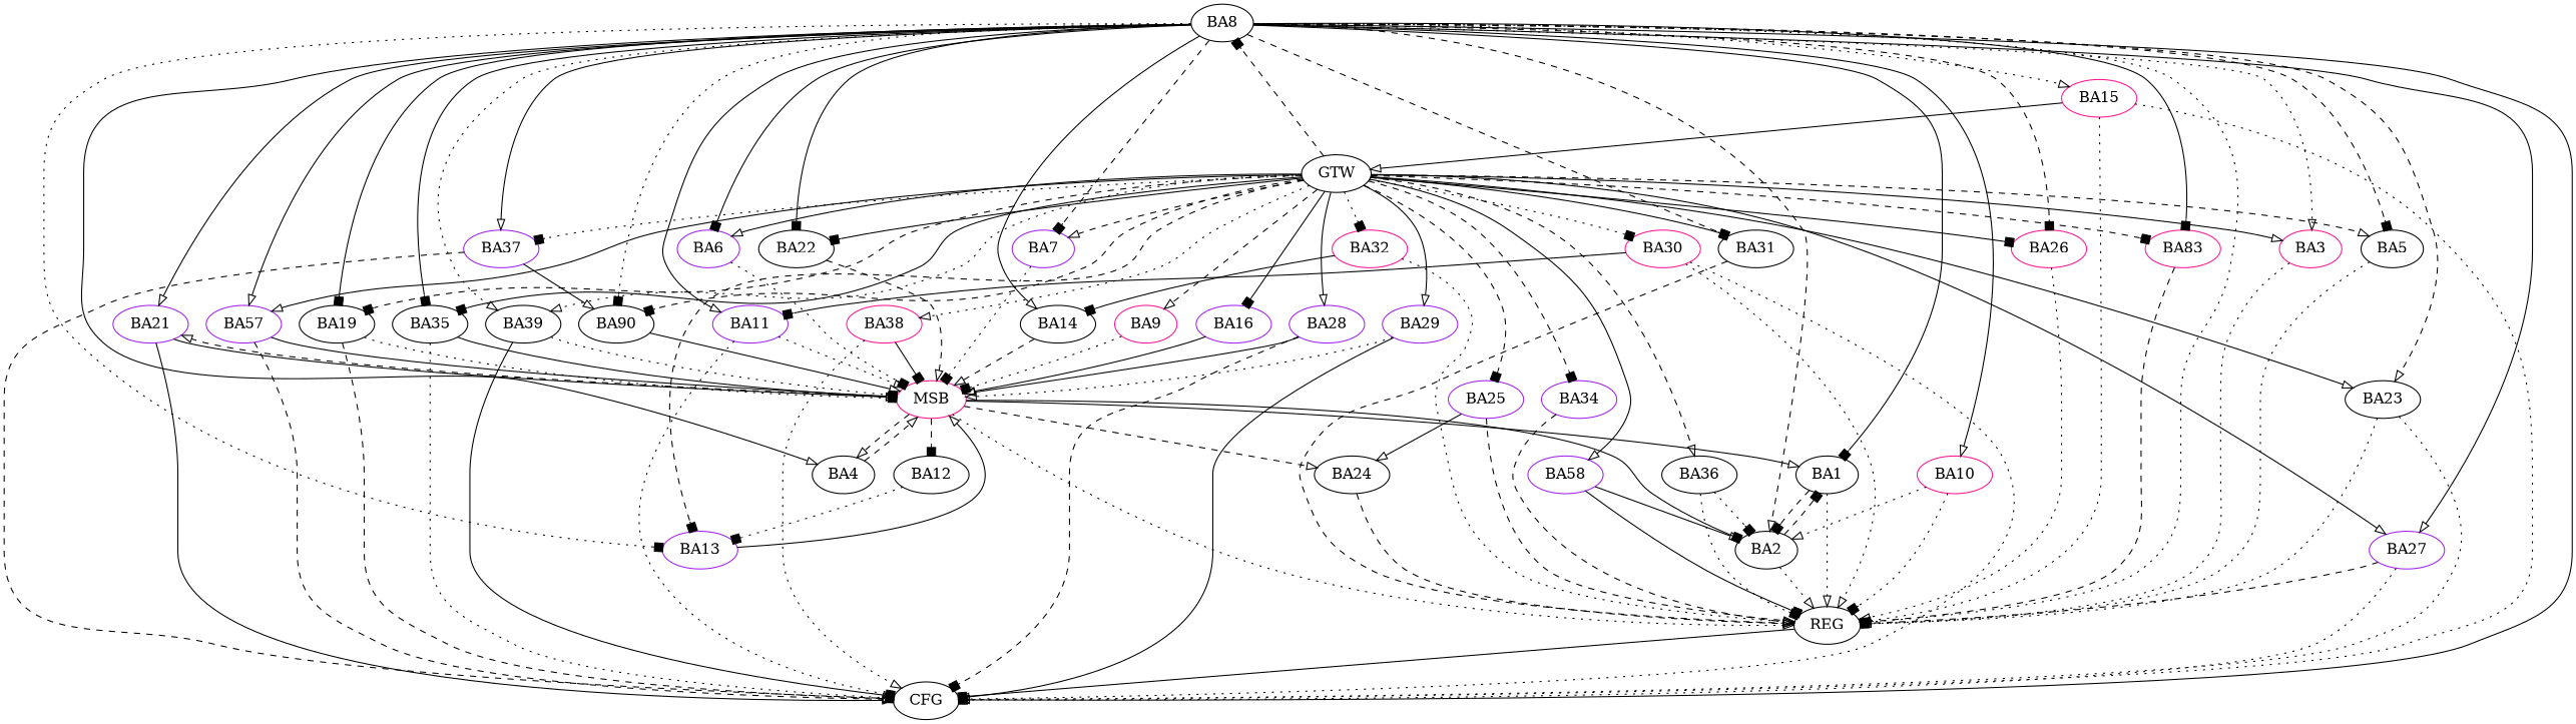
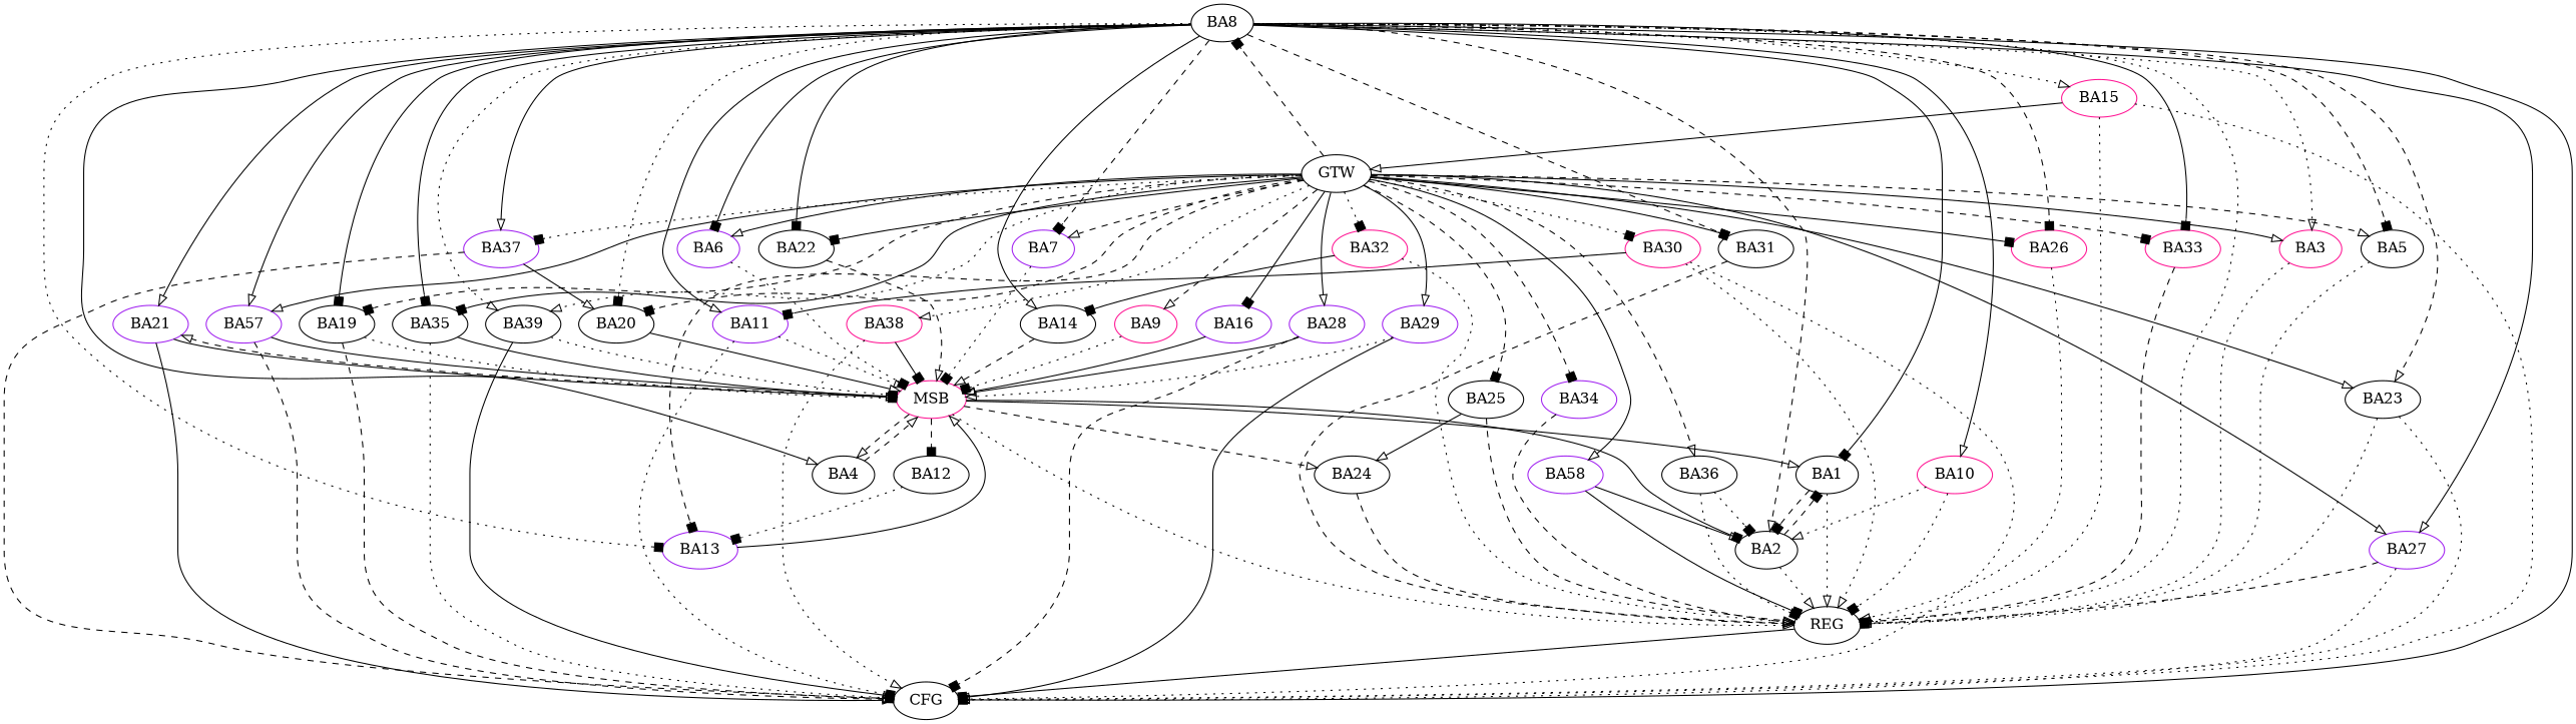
  strict digraph {
    node [color=black]
    edge [arrowhead=onormal style=solid]
    n1 [label=BA1]
    n2 [label=BA2]
    n3 [label=REG]
    n4 [label=CFG]
    n5 [color=deeppink label=BA3]
    n6 [label=BA4]
    n7 [color=deeppink label=MSB]
    n8 [color=purple label=BA21]
    n9 [label=BA12]
    n10 [label=BA24]
    n11 [label=BA5]
    n12 [color=purple label=BA6]
    n13 [color=purple label=BA7]
    n14 [label=BA8]
    n15 [color=deeppink label=BA10]
    n16 [color=purple label=BA11]
    n17 [color=purple label=BA13]
    n18 [label=BA14]
    n19 [color=deeppink label=BA15]
    n20 [color=purple label=BA57]
    n21 [label=BA19]
-   n22 [label=BA90]
+   n22 [label=BA20]
    n23 [label=BA22]
    n24 [label=BA23]
    n25 [color=deeppink label=BA26]
    n26 [color=purple label=BA27]
    n27 [label=BA31]
-   n28 [color=deeppink label=BA83]
+   n28 [color=deeppink label=BA33]
    n29 [label=BA35]
    n30 [color=purple label=BA37]
    n31 [label=BA39]
    n32 [label=GTW]
    n33 [color=deeppink label=BA9]
    n34 [color=purple label=BA16]
    n35 [color=purple label=BA58]
-   n36 [color=purple label=BA25]
+   n36 [label=BA25]
    n37 [color=purple label=BA28]
    n38 [color=purple label=BA29]
    n39 [color=deeppink label=BA30]
    n40 [color=deeppink label=BA32]
    n41 [color=purple label=BA34]
    n42 [label=BA36]
    n43 [color=deeppink label=BA38]
    n1 -> n2 [arrowhead=box style=dashed]
    n1 -> n3 [style=dotted]
    n2 -> n1 [arrowhead=box style=dashed]
    n2 -> n3 [style=dotted]
    n3 -> n4 [arrowhead=box]
    n5 -> n3 [arrowhead=box style=dotted]
    n6 -> n7 [style=dashed]
    n7 -> n1
    n7 -> n2 [arrowhead=box]
    n7 -> n3 [style=dotted]
    n7 -> n6 [style=dashed]
    n7 -> n8 [style=dashed]
    n7 -> n9 [arrowhead=box style=dashed]
    n7 -> n10 [style=dashed]
    n8 -> n4
    n8 -> n7
    n9 -> n17 [arrowhead=box style=dotted]
    n10 -> n3 [style=dashed]
    n11 -> n3 [style=dotted]
    n12 -> n7 [arrowhead=box style=dotted]
    n13 -> n7 [arrowhead=box style=dotted]
    n14 -> n1 [arrowhead=box]
    n14 -> n2 [style=dashed]
    n14 -> n3 [arrowhead=box style=dotted]
    n14 -> n4
    n14 -> n5 [style=dotted]
    n14 -> n6
    n14 -> n8
    n14 -> n11 [arrowhead=box style=dashed]
    n14 -> n12 [arrowhead=box]
    n14 -> n13 [arrowhead=box style=dashed]
    n14 -> n15
    n14 -> n16
    n14 -> n17 [arrowhead=box style=dotted]
    n14 -> n18
    n14 -> n19 [style=dotted]
    n14 -> n20
    n14 -> n21 [arrowhead=box]
    n14 -> n22 [arrowhead=box style=dotted]
    n14 -> n23 [arrowhead=box]
    n14 -> n24 [style=dashed]
    n14 -> n25 [arrowhead=box style=dashed]
    n14 -> n26
    n14 -> n27 [arrowhead=box style=dashed]
    n14 -> n28 [arrowhead=box]
    n14 -> n29 [arrowhead=box]
    n14 -> n30
    n14 -> n31 [style=dotted]
    n15 -> n2 [style=dotted]
    n15 -> n3 [arrowhead=box style=dotted]
    n16 -> n4 [arrowhead=box style=dotted]
    n16 -> n7 [style=dotted]
    n17 -> n7
    n18 -> n7 [style=dashed]
    n19 -> n3 [style=dotted]
    n19 -> n4 [style=dotted]
    n19 -> n32
    n20 -> n4 [style=dashed]
    n20 -> n7 [arrowhead=box]
    n21 -> n4 [style=dashed]
    n21 -> n7 [arrowhead=box style=dotted]
    n22 -> n7
    n23 -> n7 [style=dashed]
    n24 -> n3 [style=dotted]
    n24 -> n4 [arrowhead=box style=dotted]
    n25 -> n3 [style=dotted]
    n26 -> n3 [arrowhead=box style=dashed]
    n26 -> n4 [arrowhead=box style=dotted]
    n27 -> n3 [style=dashed]
    n28 -> n3 [style=dashed]
    n29 -> n4 [arrowhead=box style=dotted]
    n29 -> n7
    n30 -> n4 [arrowhead=box style=dashed]
    n30 -> n22
    n31 -> n4
    n31 -> n7 [arrowhead=box style=dotted]
    n32 -> n5
    n32 -> n11 [style=dashed]
    n32 -> n12
    n32 -> n13 [style=dashed]
    n32 -> n14 [arrowhead=box style=dashed]
    n32 -> n17 [arrowhead=box style=dashed]
    n32 -> n20
    n32 -> n21 [arrowhead=box style=dashed]
    n32 -> n22 [arrowhead=box style=dashed]
    n32 -> n23 [arrowhead=box]
    n32 -> n24
    n32 -> n25 [arrowhead=box]
    n32 -> n26
    n32 -> n27 [arrowhead=box]
    n32 -> n28 [arrowhead=box style=dashed]
    n32 -> n29 [arrowhead=box]
    n32 -> n30 [arrowhead=box style=dotted]
    n32 -> n31 [style=dotted]
    n32 -> n33 [style=dashed]
    n32 -> n34 [arrowhead=box]
    n32 -> n35
    n32 -> n36 [arrowhead=box style=dashed]
    n32 -> n37
    n32 -> n38
    n32 -> n39 [arrowhead=box style=dotted]
    n32 -> n40 [arrowhead=box style=dotted]
    n32 -> n41 [arrowhead=box style=dashed]
    n32 -> n42 [style=dashed]
    n32 -> n43 [style=dotted]
    n33 -> n7 [arrowhead=box style=dotted]
    n34 -> n7
    n35 -> n2
    n35 -> n3 [arrowhead=box]
    n36 -> n3 [style=dashed]
    n36 -> n10
    n37 -> n4 [arrowhead=box style=dashed]
    n37 -> n7
    n38 -> n4
    n38 -> n7 [style=dotted]
    n39 -> n3 [style=dotted]
    n39 -> n4 [style=dotted]
    n39 -> n16 [arrowhead=box]
    n40 -> n3 [style=dotted]
    n40 -> n18 [arrowhead=box]
    n41 -> n3 [style=dashed]
    n42 -> n2 [arrowhead=box style=dotted]
    n42 -> n3 [arrowhead=box style=dotted]
    n43 -> n4 [style=dotted]
    n43 -> n7 [arrowhead=box]
  }
